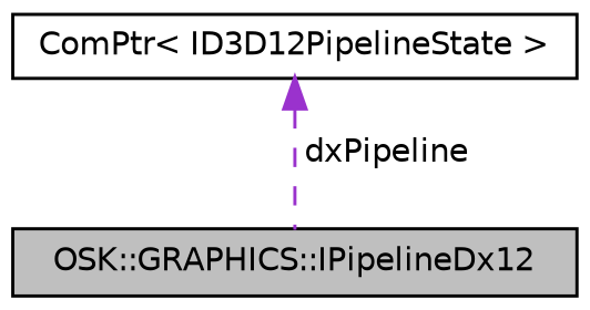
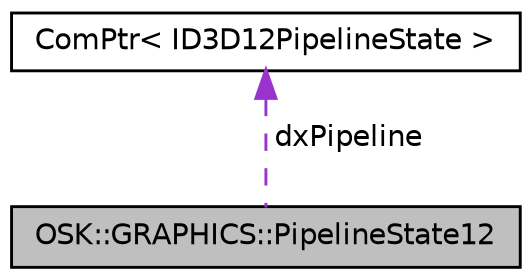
  digraph {
    node [color=black fontname=Helvetica fontsize=10 shape=record style=filled]
-   n1 [fillcolor=grey75 fontcolor=black height=0.2 label="OSK::GRAPHICS::IPipelineDx12" width=0.4]
+   n1 [fillcolor=grey75 fontcolor=black height=0.2 label="OSK::GRAPHICS::PipelineState12" width=0.4]
    n2 [fillcolor=white height=0.2 label="ComPtr\< ID3D12PipelineState \>" width=0.4]
    n2 -> n1 [color=darkorchid3 dir=back fontname=Helvetica fontsize=10 label=" dxPipeline" labelfontname=Helvetica labelfontsize=10 style=dashed]
  }
